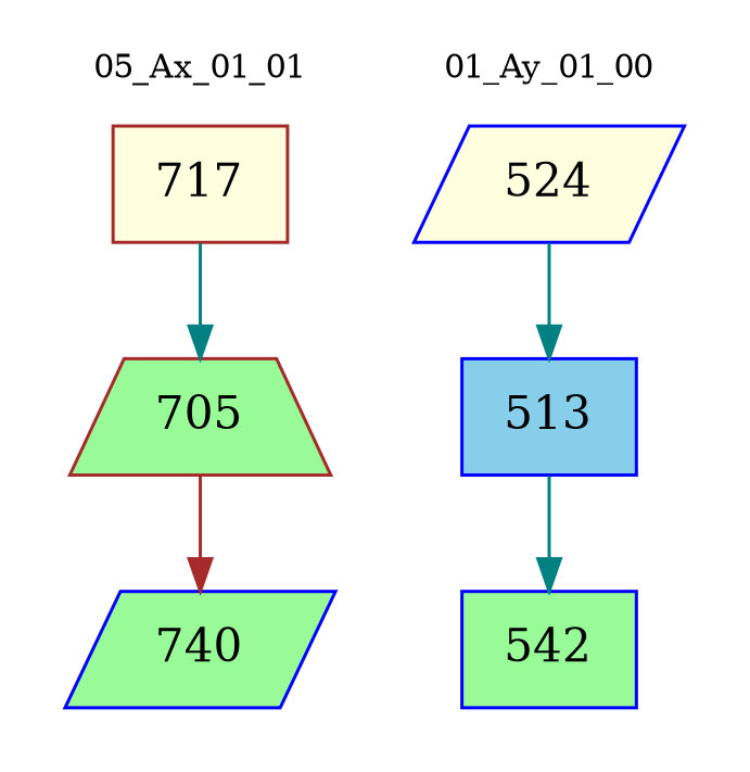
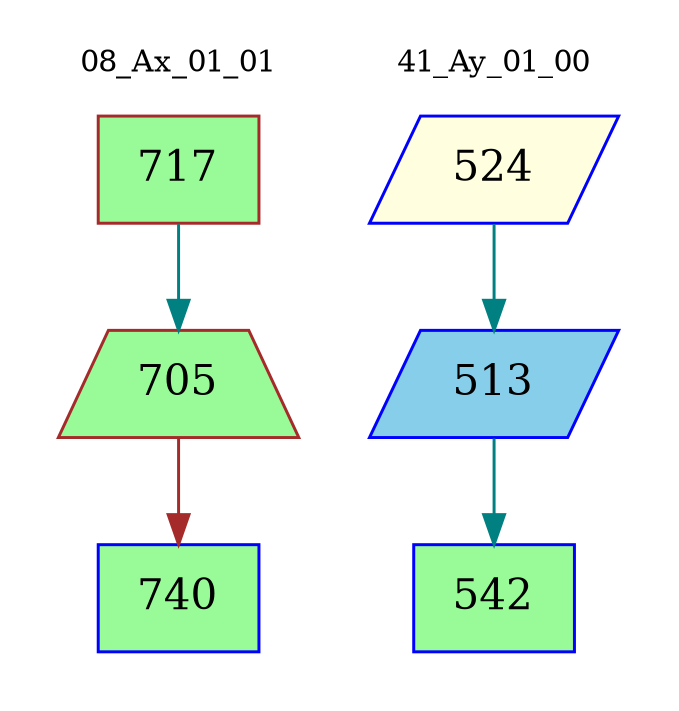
  digraph {
    node [color=blue fillcolor=palegreen shape=parallelogram style=filled]
    edge [color=teal]
-   n1 [color=brown fillcolor=lightyellow label=717 shape=box]
+   n1 [color=brown label=717 shape=box]
    n2 [color=brown label=705 shape=trapezium]
-   n3 [label=740]
+   n3 [label=740 shape=box]
    n4 [fillcolor=lightyellow label=524]
-   n5 [fillcolor=skyblue label=513 shape=box]
+   n5 [fillcolor=skyblue label=513]
    n6 [label=542 shape=box]
    subgraph cluster_1 {
      color=white
      fontsize=10
-     label="05_Ax_01_01"
+     label="08_Ax_01_01"
      n1
      n2
      n3
    }
    subgraph cluster_2 {
      color=white
      fontsize=10
-     label="01_Ay_01_00"
+     label="41_Ay_01_00"
      n4
      n5
      n6
    }
    n1 -> n2
    n2 -> n3 [color=brown]
    n4 -> n5
    n5 -> n6
  }
